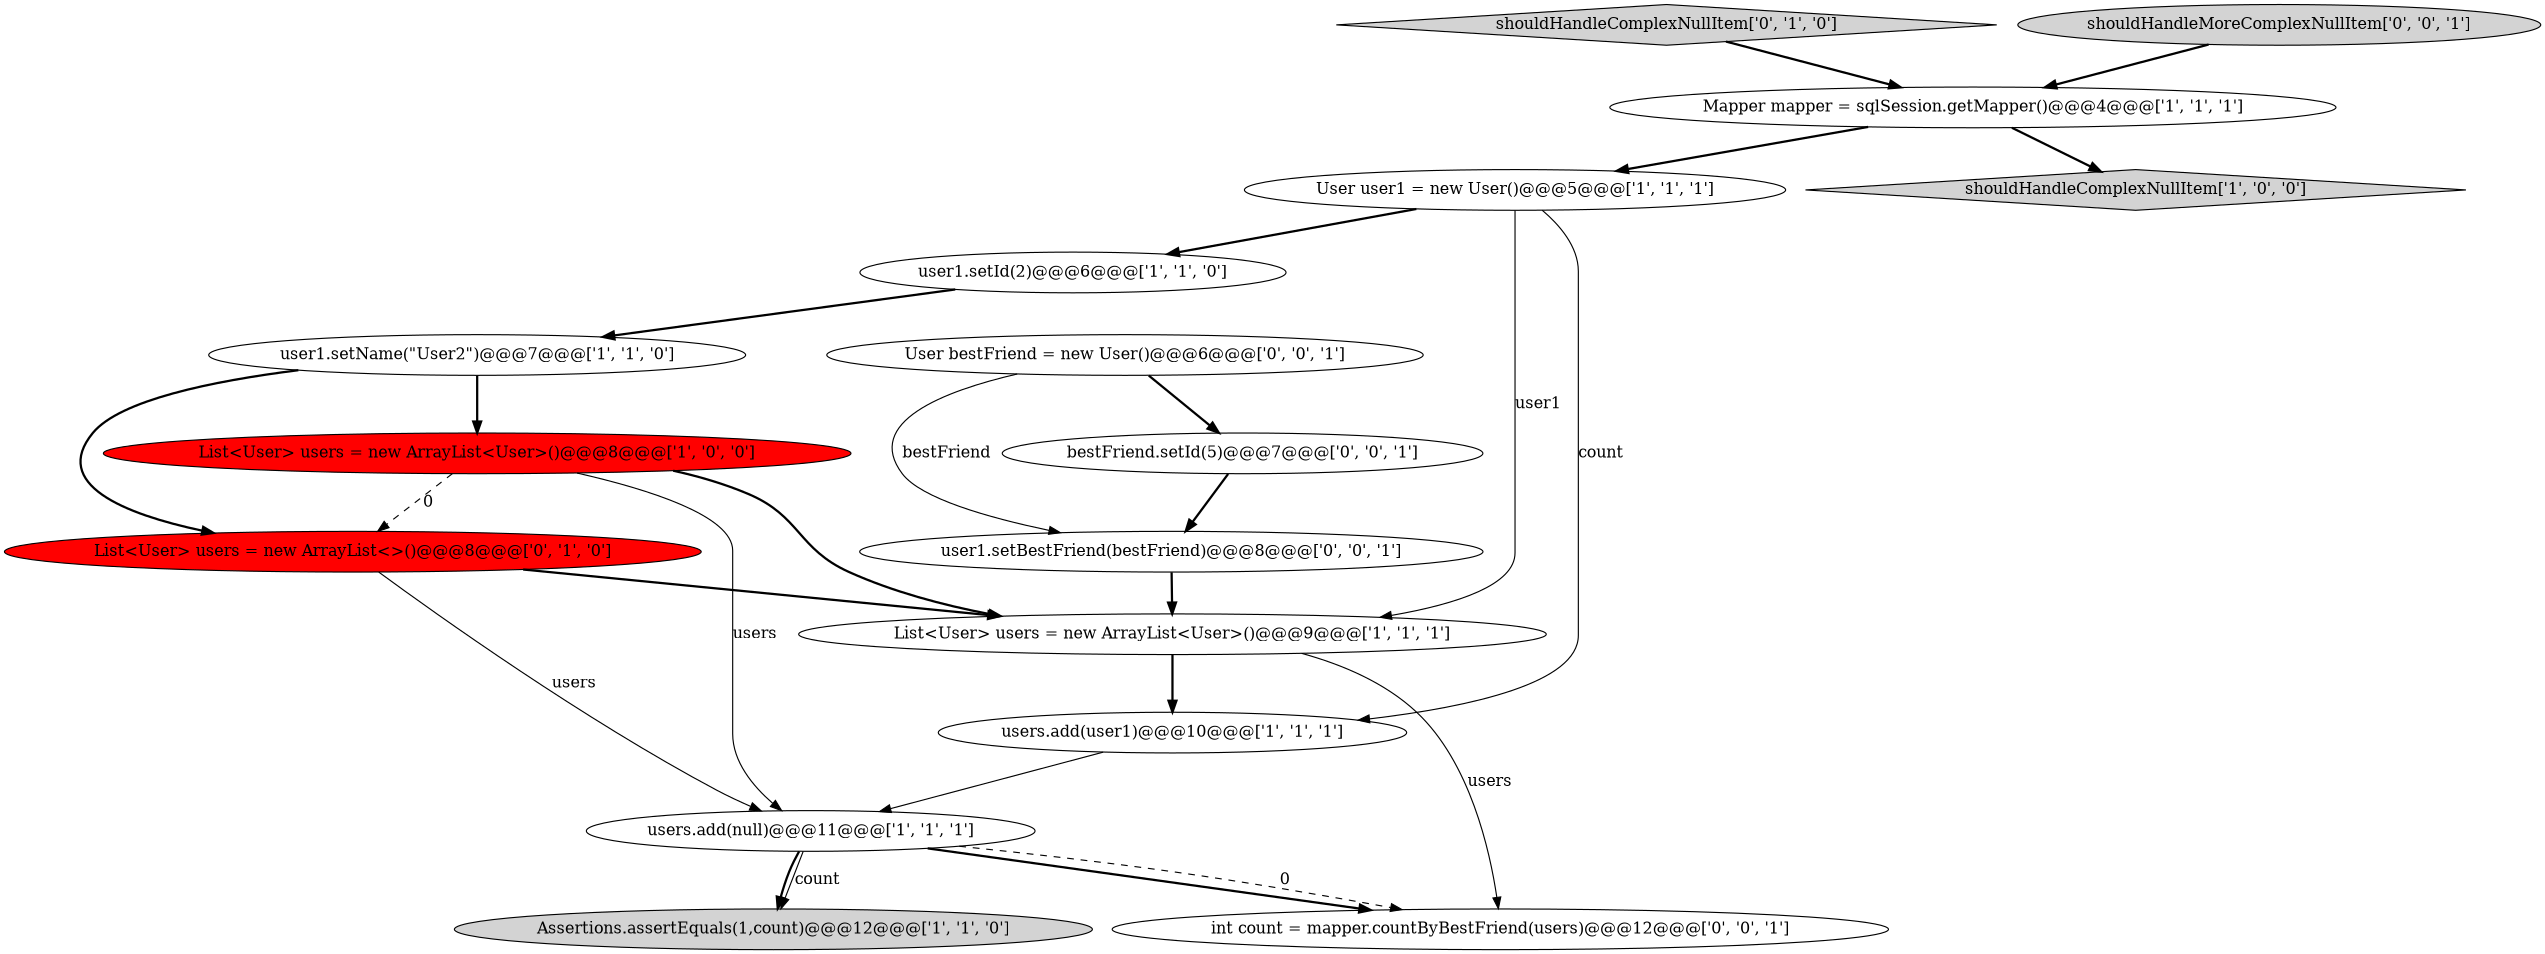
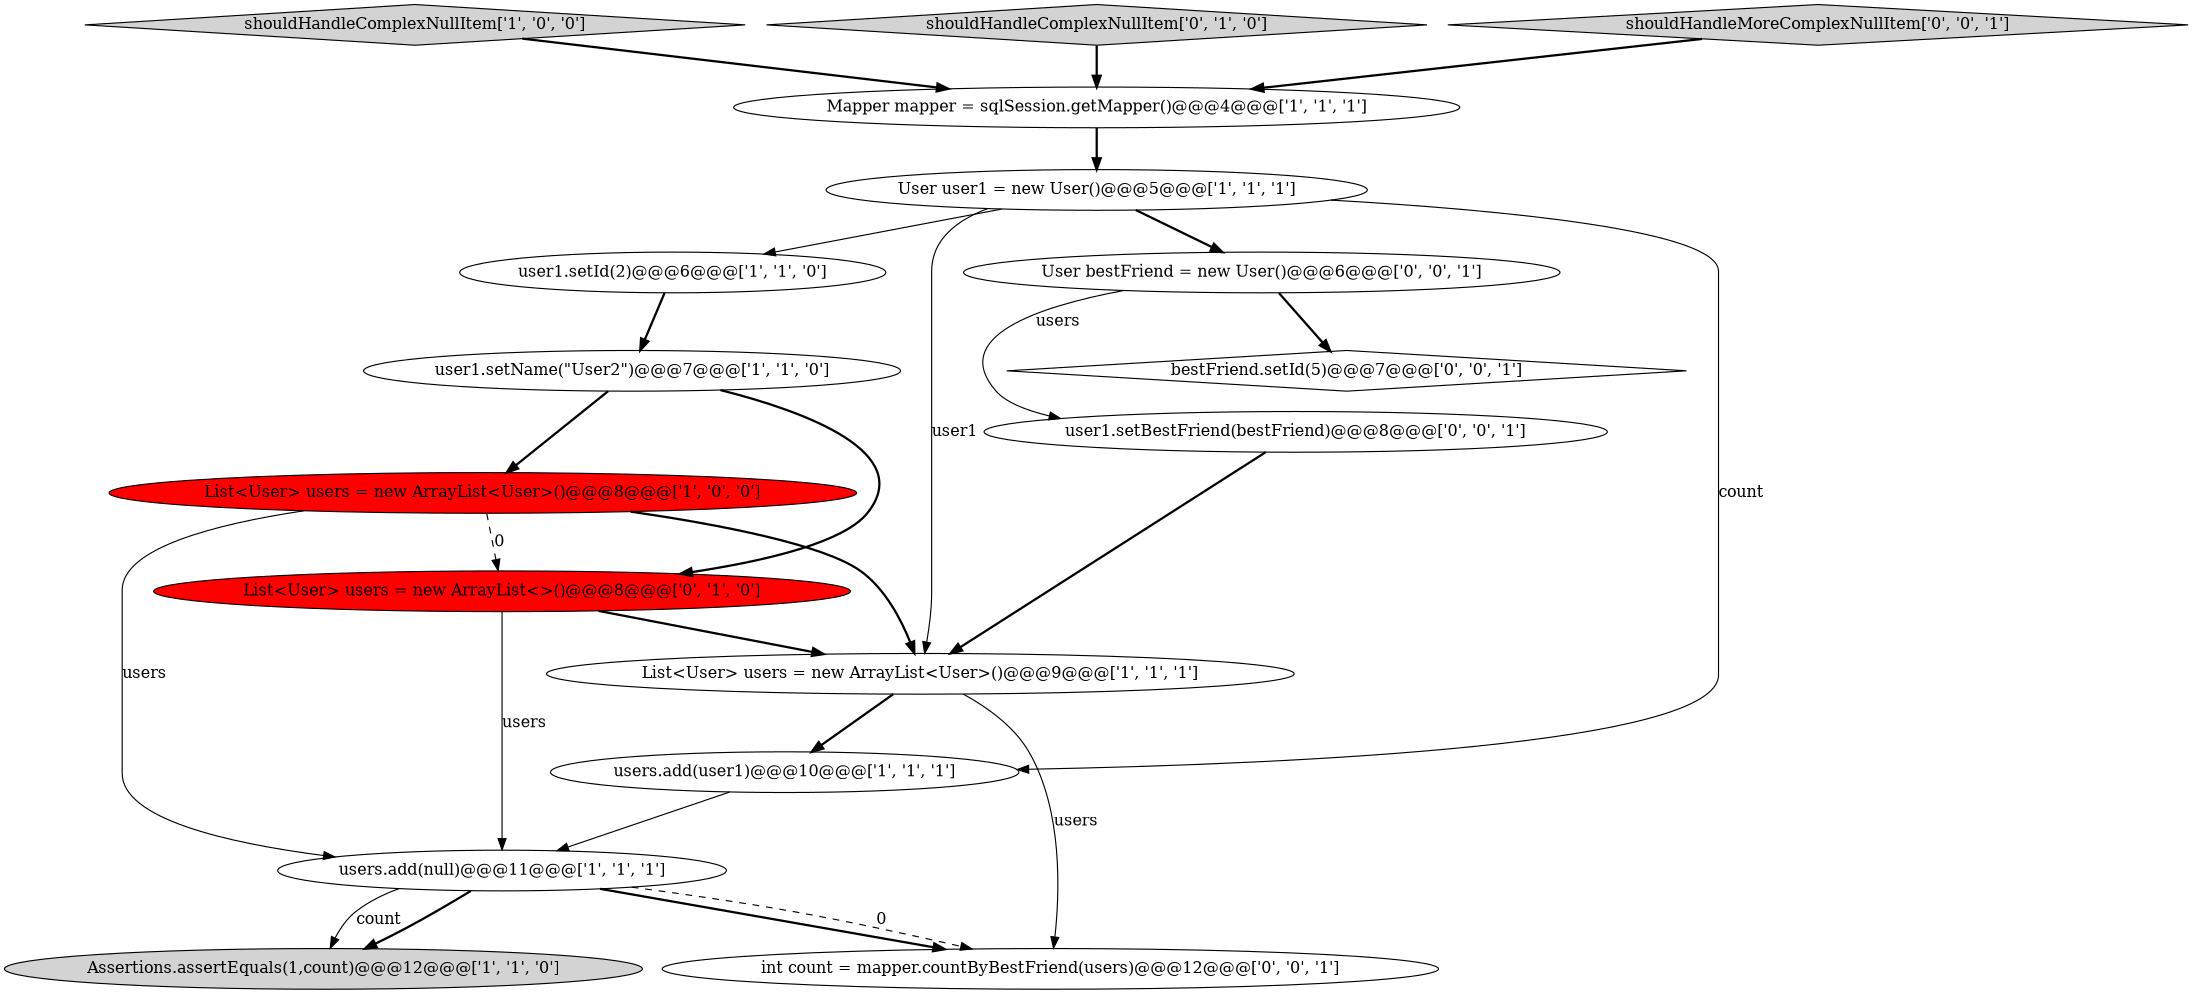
  digraph {
    node [fillcolor=white shape=ellipse style=filled]
    edge [style=bold]
    n1 [label="user1.setName(\"User2\")@@@7@@@['1', '1', '0']"]
    n2 [fillcolor=red label="List<User> users = new ArrayList<>()@@@8@@@['0', '1', '0']"]
    n3 [fillcolor=red label="List<User> users = new ArrayList<User>()@@@8@@@['1', '0', '0']"]
    n4 [label="users.add(null)@@@11@@@['1', '1', '1']"]
    n5 [label="List<User> users = new ArrayList<User>()@@@9@@@['1', '1', '1']"]
    n6 [fillcolor=lightgray label="Assertions.assertEquals(1,count)@@@12@@@['1', '1', '0']"]
    n7 [label="User bestFriend = new User()@@@6@@@['0', '0', '1']"]
-   n8 [label="bestFriend.setId(5)@@@7@@@['0', '0', '1']"]
+   n8 [label="bestFriend.setId(5)@@@7@@@['0', '0', '1']" shape=diamond]
    n9 [label="user1.setBestFriend(bestFriend)@@@8@@@['0', '0', '1']"]
    n10 [label="int count = mapper.countByBestFriend(users)@@@12@@@['0', '0', '1']"]
    n11 [label="users.add(user1)@@@10@@@['1', '1', '1']"]
    n12 [label="User user1 = new User()@@@5@@@['1', '1', '1']"]
    n13 [label="user1.setId(2)@@@6@@@['1', '1', '0']"]
    n14 [label="Mapper mapper = sqlSession.getMapper()@@@4@@@['1', '1', '1']"]
    n15 [fillcolor=lightgray label="shouldHandleComplexNullItem['1', '0', '0']" shape=diamond]
    n16 [fillcolor=lightgray label="shouldHandleComplexNullItem['0', '1', '0']" shape=diamond]
-   n17 [fillcolor=lightgray label="shouldHandleMoreComplexNullItem['0', '0', '1']"]
+   n17 [fillcolor=lightgray label="shouldHandleMoreComplexNullItem['0', '0', '1']" shape=diamond]
    n1 -> n2
    n1 -> n3
    n2 -> n4 [label=users style=solid]
    n2 -> n5
    n3 -> n2 [label=0 style=dashed]
    n3 -> n4 [label=users style=solid]
    n3 -> n5
    n4 -> n6
    n4 -> n6 [label=count style=solid]
    n4 -> n10
    n4 -> n10 [label=0 style=dashed]
    n5 -> n10 [label=users style=solid]
    n5 -> n11
    n7 -> n8
-   n7 -> n9 [label=bestFriend style=solid]
-   n8 -> n9
+   n7 -> n9 [label=users style=solid]
    n9 -> n5
    n11 -> n4 [style=solid]
    n12 -> n5 [label=user1 style=solid]
+   n12 -> n7
    n12 -> n11 [label=count style=solid]
-   n12 -> n13
+   n12 -> n13 [style=solid]
    n13 -> n1
    n14 -> n12
-   n14 -> n15
+   n15 -> n14
    n16 -> n14
    n17 -> n14
  }
